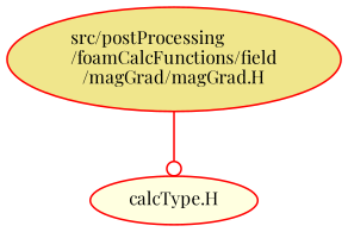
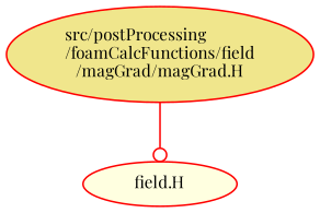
  digraph {
    fontname="Playfair Display"
    node [color=red fontname="Playfair Display" fontsize=10 shape=ellipse style=filled]
    n1 [fillcolor=khaki fontcolor=black height=0.2 label="src/postProcessing\l/foamCalcFunctions/field\l/magGrad/magGrad.H" width=0.4]
-   n2 [height=0.2 label="calcType.H" width=0.4 fillcolor=lightyellow]
+   n2 [height=0.2 label="field.H" width=0.4 fillcolor=lightyellow]
    n1 -> n2 [color=red fontname="Playfair Display" fontsize=10 labelfontname=FreeSans labelfontsize=10 style=solid arrowhead=odot]
  }
